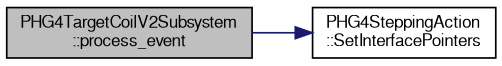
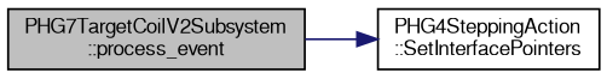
  digraph {
    rankdir=LR
    node [color=black fontname=FreeSans fontsize=10 shape=record]
-   n1 [fillcolor=grey75 fontcolor=black height=0.2 label="PHG4TargetCoilV2Subsystem\l::process_event" style=filled width=0.4]
+   n1 [fillcolor=grey75 fontcolor=black height=0.2 label="PHG7TargetCoilV2Subsystem\l::process_event" style=filled width=0.4]
    n2 [height=0.2 label="PHG4SteppingAction\l::SetInterfacePointers" width=0.4]
    n1 -> n2 [color=midnightblue fontname=FreeSans fontsize=10 labelfontname=FreeSans labelfontsize=10 style=solid]
  }
